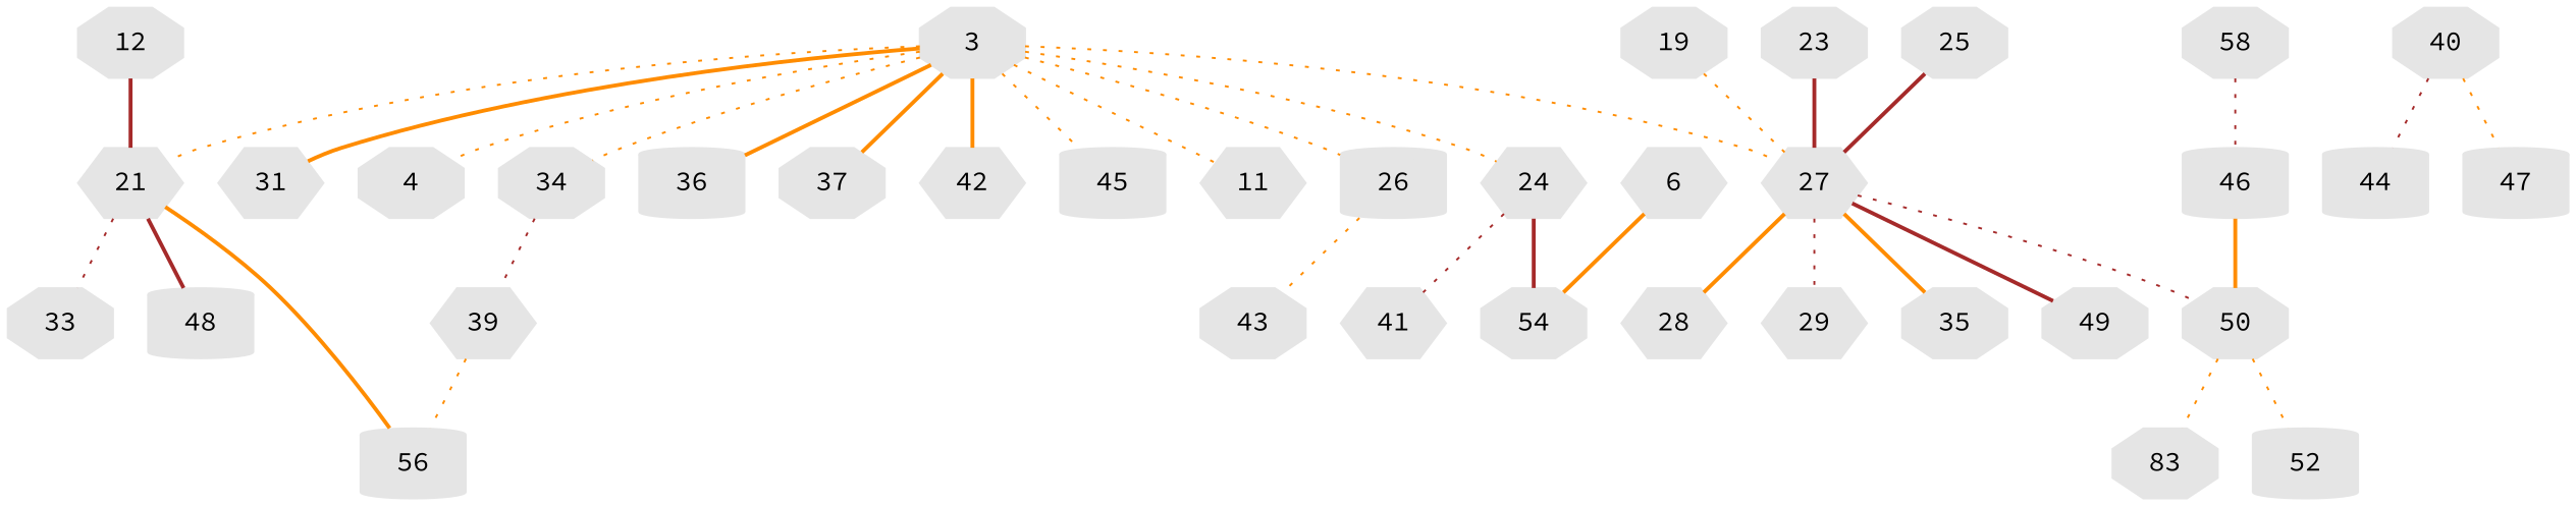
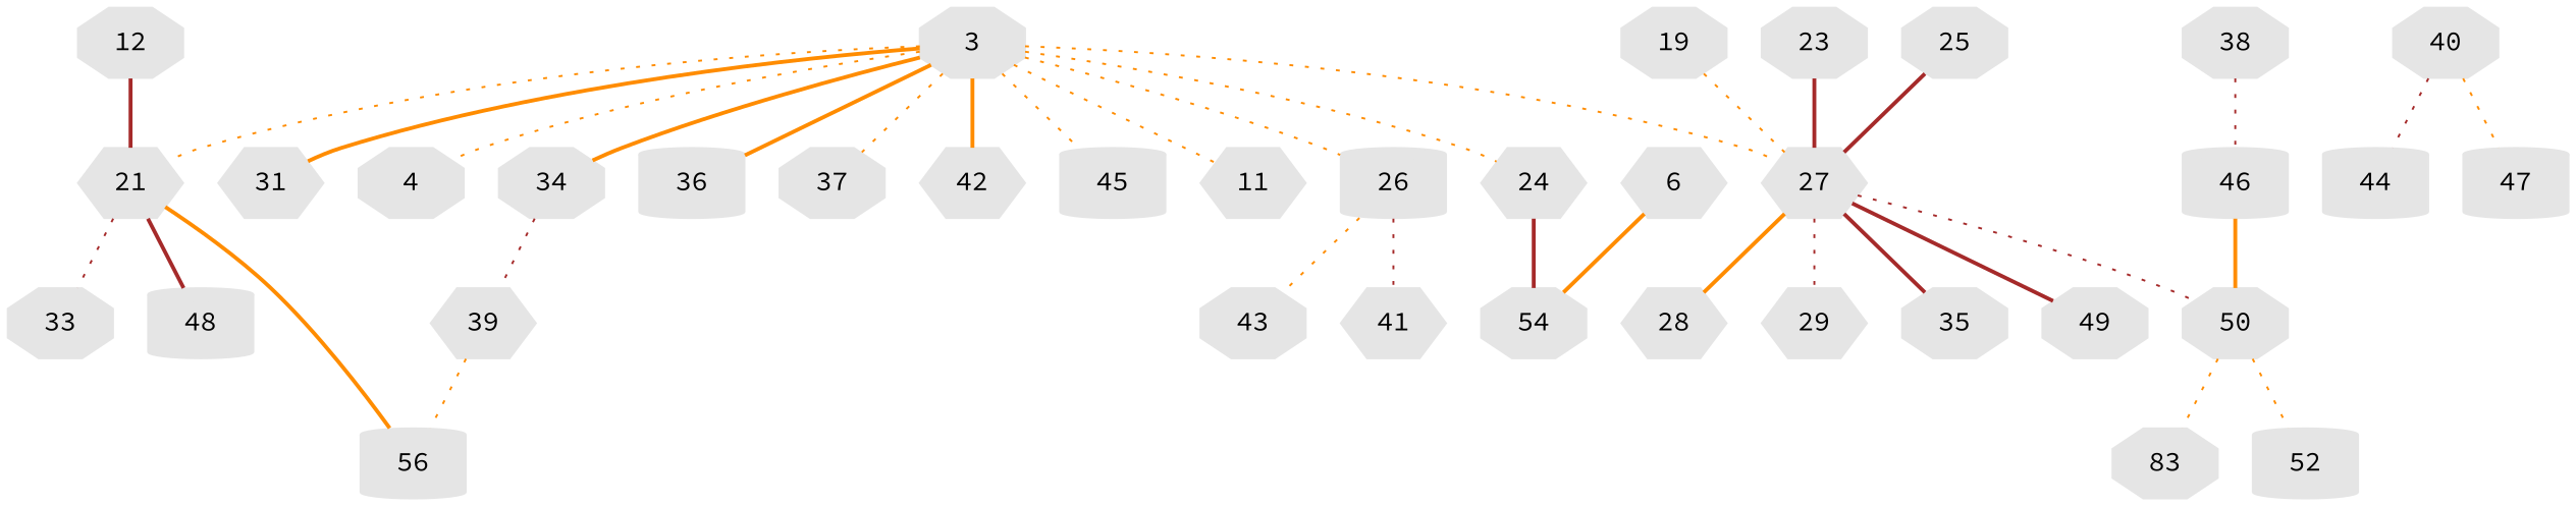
  graph {
    fontname="Source Code Pro"
    node [color=gray90 fontname="Source Code Pro" shape=octagon style=filled]
    edge [color=darkorange fontname="Source Code Pro" style=dotted]
    n1 [label=4]
    3
    11 [shape=hexagon]
    21 [shape=hexagon super="+9"]
    24 [shape=hexagon super="+7"]
    26 [shape=cylinder super="+15"]
    27 [shape=hexagon super="+8+16"]
    31 [shape=hexagon]
    34
    36 [shape=cylinder]
    37
    42 [shape=hexagon]
    45 [shape=cylinder super="+20"]
    33
    48 [shape=cylinder]
    n16 [label=56 shape=cylinder]
    41 [shape=hexagon]
    54
    43
    28 [shape=hexagon]
    29 [shape=hexagon]
    35
    49 [super="+14"]
    50
    39 [shape=hexagon]
    6 [shape=hexagon]
    12
    19
    23
    40 [super="+22"]
    44 [shape=cylinder]
    47 [shape=cylinder]
    25
-   38 [super="+32+30" label=58]
+   38 [super="+32+30"]
    46 [shape=cylinder]
    52 [shape=cylinder]
    n37 [label=83]
    3 -- n1
    3 -- 11
    3 -- 21 [weight=2]
    3 -- 24 [weight=2]
    3 -- 26
    3 -- 27 [weight=2]
    3 -- 31 [style=bold]
-   3 -- 34
+   3 -- 34 [style=bold]
    3 -- 36 [style=bold]
-   3 -- 37 [style=bold]
+   3 -- 37
    3 -- 42 [style=bold]
    3 -- 45
    21 -- 33 [color=brown]
    21 -- 48 [color=brown style=bold]
    21 -- n16 [style=bold]
-   24 -- 41 [color=brown]
+   26 -- 41 [color=brown]
    24 -- 54 [color=brown style=bold]
    26 -- 43
    27 -- 28 [style=bold]
    27 -- 29 [color=brown]
-   27 -- 35 [style=bold]
+   27 -- 35 [color=brown style=bold]
    27 -- 49 [color=brown style=bold]
    27 -- 50 [color=brown]
    34 -- 39 [color=brown]
    50 -- 52
    50 -- n37
    39 -- n16
    6 -- 54 [style=bold]
    12 -- 21 [color=brown style=bold]
    19 -- 27
    23 -- 27 [color=brown style=bold]
    40 -- 44 [color=brown]
    40 -- 47
    25 -- 27 [color=brown style=bold]
    38 -- 46 [color=brown]
    46 -- 50 [style=bold]
  }
